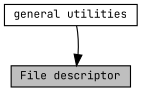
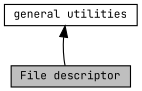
  digraph {
    rankdir=TB
    fontname="JetBrains Mono"
    node [color=black fontname="JetBrains Mono" fontsize=10 shape=box style=filled]
    n1 [fillcolor=white height=0.2 label="general utilities" width=0.4]
    n2 [fillcolor=grey75 fontcolor=black height=0.2 label="File descriptor" width=0.4]
-   n2 -> n1 [dir=back fontname="JetBrains Mono" fontsize=10 labelfontname=Helvetica labelfontsize=10 shape=plaintext style=solid]
+   n1 -> n2 [dir=back fontname="JetBrains Mono" fontsize=10 labelfontname=Helvetica labelfontsize=10 shape=plaintext style=solid]
  }
